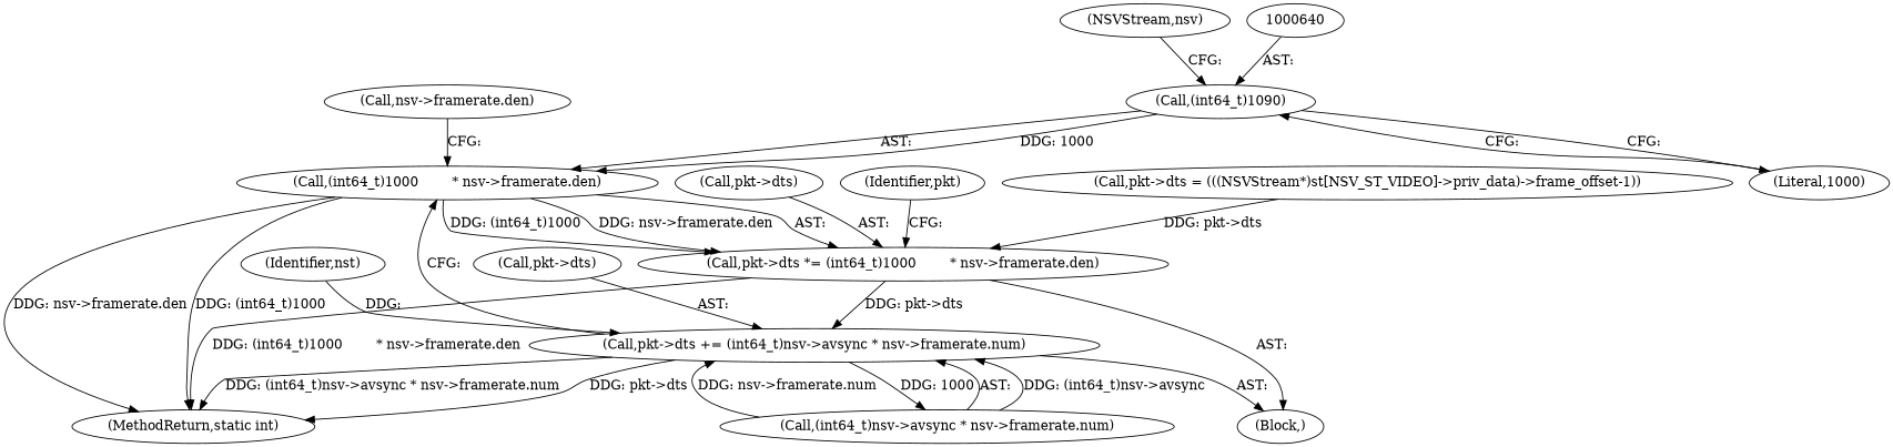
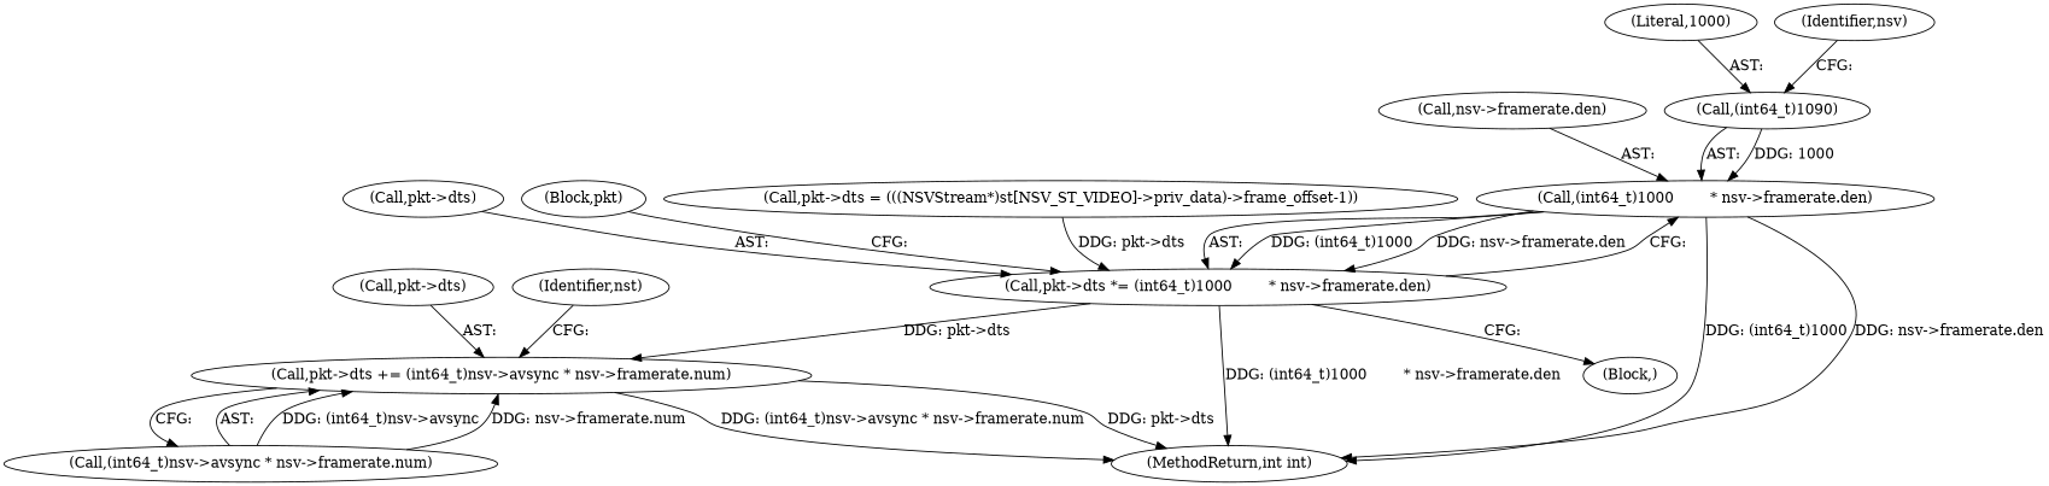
  digraph {
    n1 [label="(Call,(int64_t)1000        * nsv->framerate.den)"]
    n2 [label="(Call,pkt->dts *= (int64_t)1000        * nsv->framerate.den)"]
-   n3 [label="(MethodReturn,static int)"]
+   n3 [label="(MethodReturn,int int)"]
    n4 [label="(Call,pkt->dts += (int64_t)nsv->avsync * nsv->framerate.num)"]
    n5 [label="(Block,)"]
    n6 [label="(Call,nsv->framerate.den)"]
    n7 [label="(Call,(int64_t)1090)"]
    n8 [label="(Literal,1000)"]
    n9 [label="(Call,(int64_t)nsv->avsync * nsv->framerate.num)"]
-   n10 [label="(NSVStream,nsv)"]
+   n10 [label="(Identifier,nsv)"]
    n11 [label="(Call,pkt->dts)"]
    n12 [label="(Call,pkt->dts)"]
-   n13 [label="(Identifier,pkt)"]
+   n13 [label="(Block,pkt)"]
    n14 [label="(Identifier,nst)"]
    n15 [label="(Call,pkt->dts = (((NSVStream*)st[NSV_ST_VIDEO]->priv_data)->frame_offset-1))"]
-   1000640
    n1 -> n2 [label="AST: "]
    n1 -> n2 [label="DDG: (int64_t)1000"]
    n1 -> n2 [label="DDG: nsv->framerate.den"]
    n1 -> n3 [label="DDG: (int64_t)1000"]
    n1 -> n3 [label="DDG: nsv->framerate.den"]
-   n4 -> n1 [label="CFG: "]
+   n2 -> n1 [label="CFG: "]
    n2 -> n3 [label="DDG: (int64_t)1000        * nsv->framerate.den"]
    n2 -> n4 [label="DDG: pkt->dts"]
-   n2 -> n5 [label="AST: "]
+   n2 -> n5 [label="CFG: "]
    n4 -> n3 [label="DDG: (int64_t)nsv->avsync * nsv->framerate.num"]
    n4 -> n3 [label="DDG: pkt->dts"]
-   n4 -> n5 [label="AST: "]
-   n4 -> n9 [label="DDG: 1000"]
-   n6 -> n1 [label="CFG: "]
+   n4 -> n9 [label="CFG: "]
+   n6 -> n1 [label="AST: "]
    n7 -> n1 [label="AST: "]
    n7 -> n1 [label="DDG: 1000"]
-   n7 -> n8 [label="CFG: "]
-   n8 -> n7 [label="CFG: "]
+   n8 -> n7 [label="AST: "]
    n9 -> n4 [label="AST: "]
    n9 -> n4 [label="DDG: (int64_t)nsv->avsync"]
    n9 -> n4 [label="DDG: nsv->framerate.num"]
    n10 -> n7 [label="CFG: "]
    n11 -> n2 [label="AST: "]
    n12 -> n4 [label="AST: "]
    n13 -> n2 [label="CFG: "]
-   n14 -> n4 [label="DDG: "]
+   n14 -> n4 [label="CFG: "]
    n15 -> n2 [label="DDG: pkt->dts"]
-   1000640 -> n7 [label="AST: "]
  }
